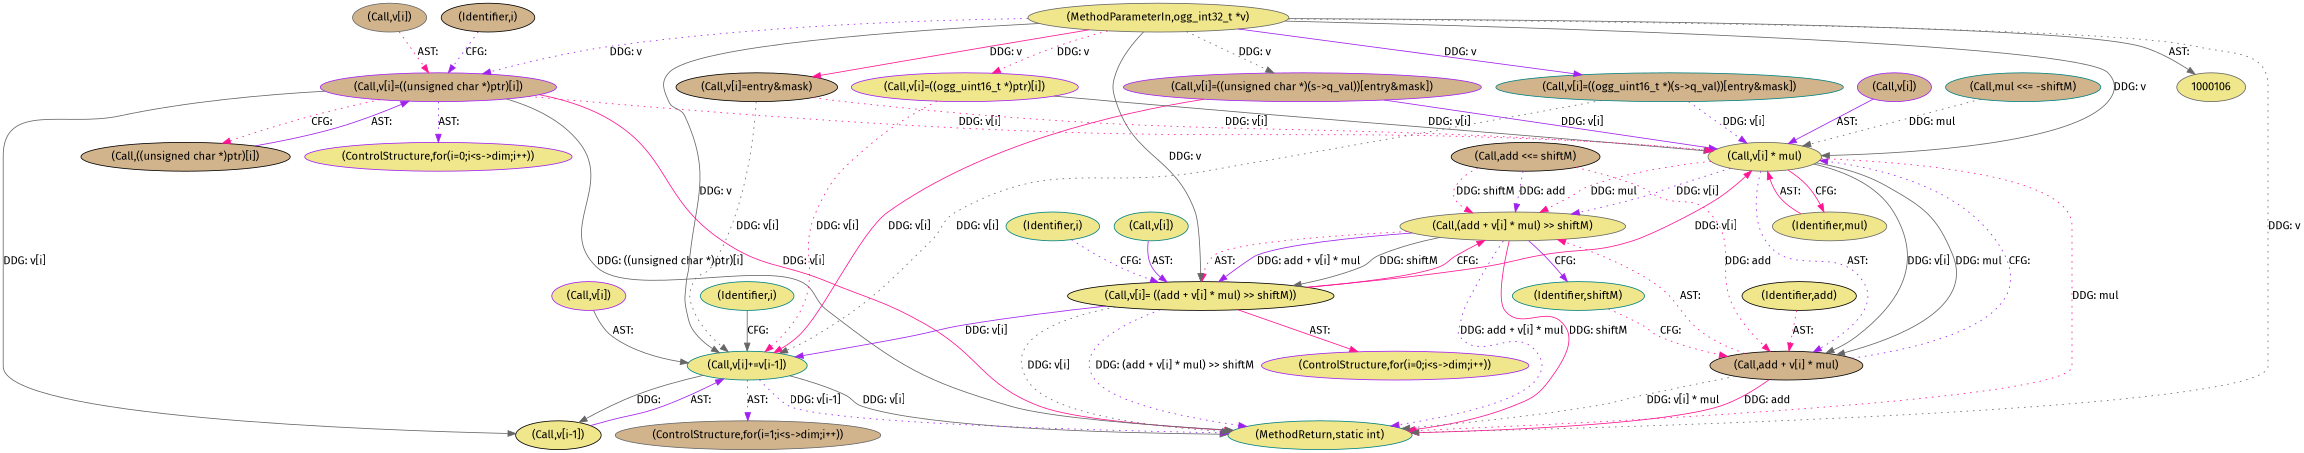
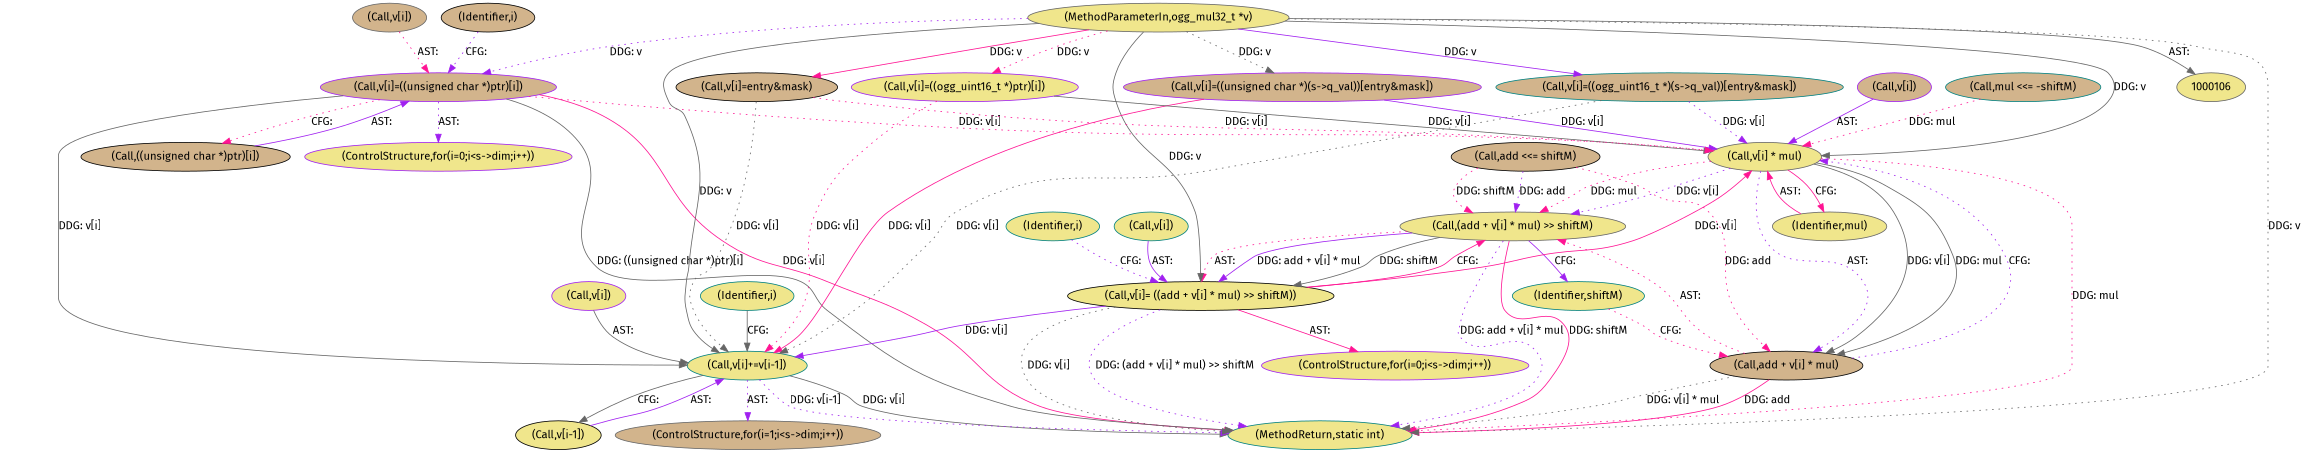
  digraph {
    fontname="Fira Sans"
    node [color=teal fillcolor=khaki fontname="Fira Sans" style=filled]
    edge [color=deeppink fontname="Fira Sans" style=dotted]
    n1 [color=purple fillcolor=tan label="(Call,v[i]=((unsigned char *)ptr)[i])"]
    n2 [color=gray40 label="(Call,v[i] * mul)"]
    n3 [label="(Call,v[i]+=v[i-1])"]
    n4 [color=black fillcolor=tan label="(Call,((unsigned char *)ptr)[i])"]
    n5 [color=purple label="(ControlStructure,for(i=0;i<s->dim;i++))"]
    n6 [label="(MethodReturn,static int)"]
    n7 [color=gray40 label="(Call,(add + v[i] * mul) >> shiftM)"]
    n8 [color=black fillcolor=tan label="(Call,add + v[i] * mul)"]
    n9 [color=gray40 label="(Identifier,mul)"]
    n10 [color=black label="(Call,v[i-1])"]
    n11 [color=gray40 fillcolor=tan label="(ControlStructure,for(i=1;i<s->dim;i++))"]
-   n12 [color=gray40 label="(MethodParameterIn,ogg_int32_t *v)"]
+   n12 [color=gray40 label="(MethodParameterIn,ogg_mul32_t *v)"]
    n13 [color=black label="(Call,v[i]= ((add + v[i] * mul) >> shiftM))"]
    n14 [color=purple fillcolor=tan label="(Call,v[i]=((unsigned char *)(s->q_val))[entry&mask])"]
    n15 [color=purple label="(Call,v[i]=((ogg_uint16_t *)ptr)[i])"]
    n16 [fillcolor=tan label="(Call,v[i]=((ogg_uint16_t *)(s->q_val))[entry&mask])"]
    n17 [color=black fillcolor=tan label="(Call,v[i]=entry&mask)"]
    1000106 [color=gray40]
    n19 [color=purple label="(ControlStructure,for(i=0;i<s->dim;i++))"]
    n20 [label="(Identifier,shiftM)"]
    n21 [color=gray40 fillcolor=tan label="(Call,v[i])"]
    n22 [label="(Identifier,i)"]
    n23 [color=black fillcolor=tan label="(Call,add <<= shiftM)"]
-   n24 [color=black label="(Identifier,add)"]
    n25 [label="(Identifier,i)"]
    n26 [color=purple label="(Call,v[i])"]
    n27 [color=black fillcolor=tan label="(Identifier,i)"]
    n28 [label="(Call,v[i])"]
    n29 [color=purple fillcolor=tan label="(Call,v[i])"]
    n30 [fillcolor=tan label="(Call,mul <<= -shiftM)"]
    n1 -> n2 [label="DDG: v[i]"]
-   n1 -> n10 [color=gray40 label="DDG: v[i]" style=solid]
+   n1 -> n3 [color=gray40 label="DDG: v[i]" style=solid]
    n1 -> n4 [label="CFG: "]
    n1 -> n5 [color=purple label="AST: "]
    n1 -> n6 [label="DDG: v[i]" style=solid]
    n1 -> n6 [color=gray40 label="DDG: ((unsigned char *)ptr)[i]" style=solid]
    n2 -> n6 [label="DDG: mul"]
    n2 -> n7 [color=purple label="DDG: v[i]"]
    n2 -> n7 [label="DDG: mul"]
    n2 -> n8 [color=purple label="AST: "]
    n2 -> n8 [color=gray40 label="DDG: v[i]" style=solid]
    n2 -> n8 [color=gray40 label="DDG: mul" style=solid]
    n2 -> n9 [label="CFG: " style=solid]
    n3 -> n6 [color=gray40 label="DDG: v[i]" style=solid]
    n3 -> n6 [color=purple label="DDG: v[i-1]"]
-   n3 -> n10 [color=gray40 label="DDG: " style=solid]
+   n3 -> n10 [color=gray40 label="CFG: " style=solid]
    n3 -> n11 [color=purple label="AST: "]
    n4 -> n1 [color=purple label="AST: " style=solid]
    n7 -> n6 [color=purple label="DDG: add + v[i] * mul"]
    n7 -> n6 [label="DDG: shiftM" style=solid]
    n7 -> n13 [label="AST: "]
    n7 -> n13 [color=purple label="DDG: add + v[i] * mul" style=solid]
    n7 -> n13 [color=gray40 label="DDG: shiftM" style=solid]
    n7 -> n20 [color=purple label="CFG: " style=solid]
    n8 -> n2 [color=purple label="CFG: "]
    n8 -> n6 [color=gray40 label="DDG: v[i] * mul"]
    n8 -> n6 [label="DDG: add" style=solid]
    n8 -> n7 [label="AST: "]
    n9 -> n2 [label="AST: " style=solid]
    n10 -> n3 [color=purple label="AST: " style=solid]
    n12 -> n1 [color=purple label="DDG: v"]
    n12 -> n2 [color=gray40 label="DDG: v" style=solid]
    n12 -> n3 [color=gray40 label="DDG: v" style=solid]
    n12 -> n6 [color=gray40 label="DDG: v"]
    n12 -> n13 [color=gray40 label="DDG: v" style=solid]
    n12 -> n14 [color=gray40 label="DDG: v"]
    n12 -> n15 [label="DDG: v"]
    n12 -> n16 [color=purple label="DDG: v" style=solid]
    n12 -> n17 [label="DDG: v" style=solid]
    n12 -> 1000106 [color=gray40 label="AST: " style=solid]
    n13 -> n2 [label="DDG: v[i]" style=solid]
    n13 -> n3 [color=purple label="DDG: v[i]" style=solid]
    n13 -> n6 [color=gray40 label="DDG: v[i]"]
    n13 -> n6 [color=purple label="DDG: (add + v[i] * mul) >> shiftM"]
    n13 -> n7 [label="CFG: " style=solid]
    n13 -> n19 [label="AST: " style=solid]
    n14 -> n2 [color=purple label="DDG: v[i]" style=solid]
    n14 -> n3 [label="DDG: v[i]" style=solid]
    n15 -> n2 [color=gray40 label="DDG: v[i]" style=solid]
    n15 -> n3 [label="DDG: v[i]"]
    n16 -> n2 [color=purple label="DDG: v[i]"]
    n16 -> n3 [color=gray40 label="DDG: v[i]"]
    n17 -> n2 [label="DDG: v[i]"]
    n17 -> n3 [color=gray40 label="DDG: v[i]"]
    n20 -> n8 [label="CFG: "]
    n21 -> n1 [label="AST: "]
    n22 -> n13 [color=purple label="CFG: "]
    n23 -> n7 [color=purple label="DDG: add"]
    n23 -> n7 [label="DDG: shiftM"]
    n23 -> n8 [label="DDG: add"]
-   n24 -> n8 [label="AST: "]
    n25 -> n3 [color=gray40 label="CFG: " style=solid]
    n26 -> n3 [color=gray40 label="AST: " style=solid]
    n27 -> n1 [color=purple label="CFG: "]
    n28 -> n13 [color=purple label="AST: " style=solid]
    n29 -> n2 [color=purple label="AST: " style=solid]
-   n30 -> n2 [color=gray40 label="DDG: mul"]
+   n30 -> n2 [label="DDG: mul"]
  }
